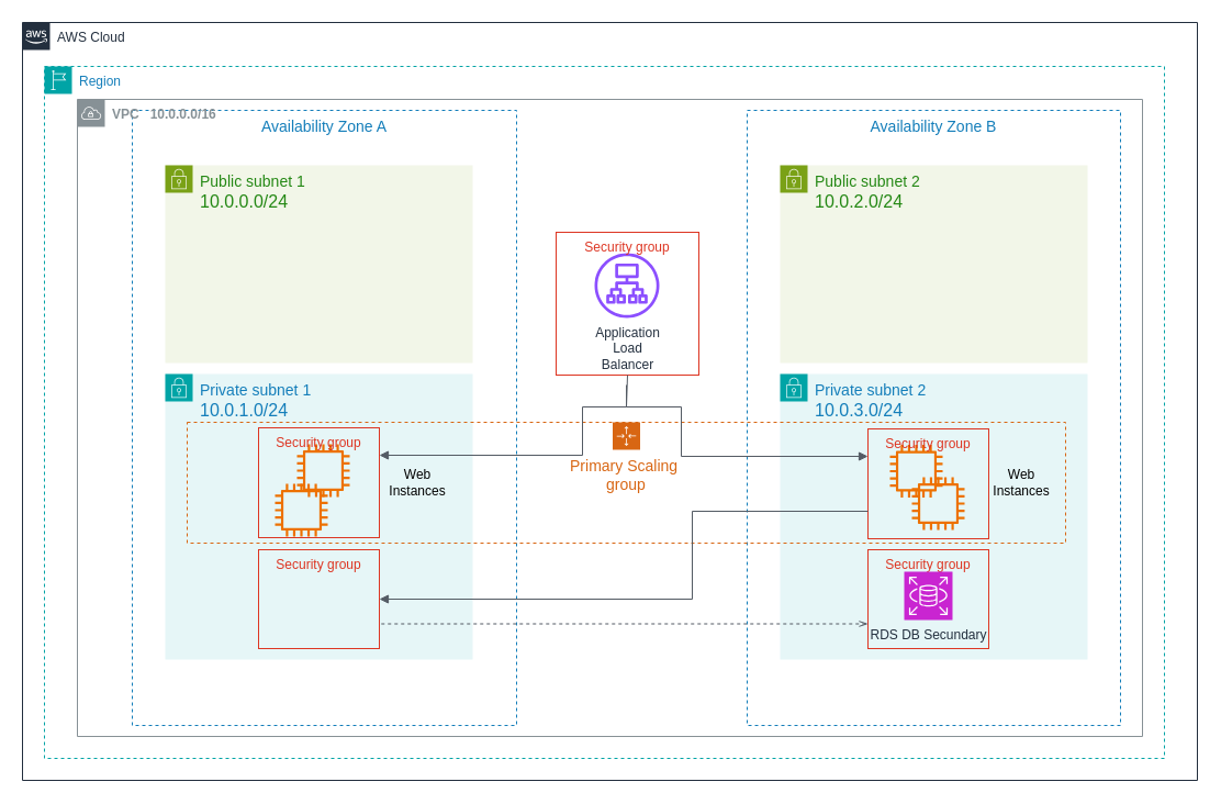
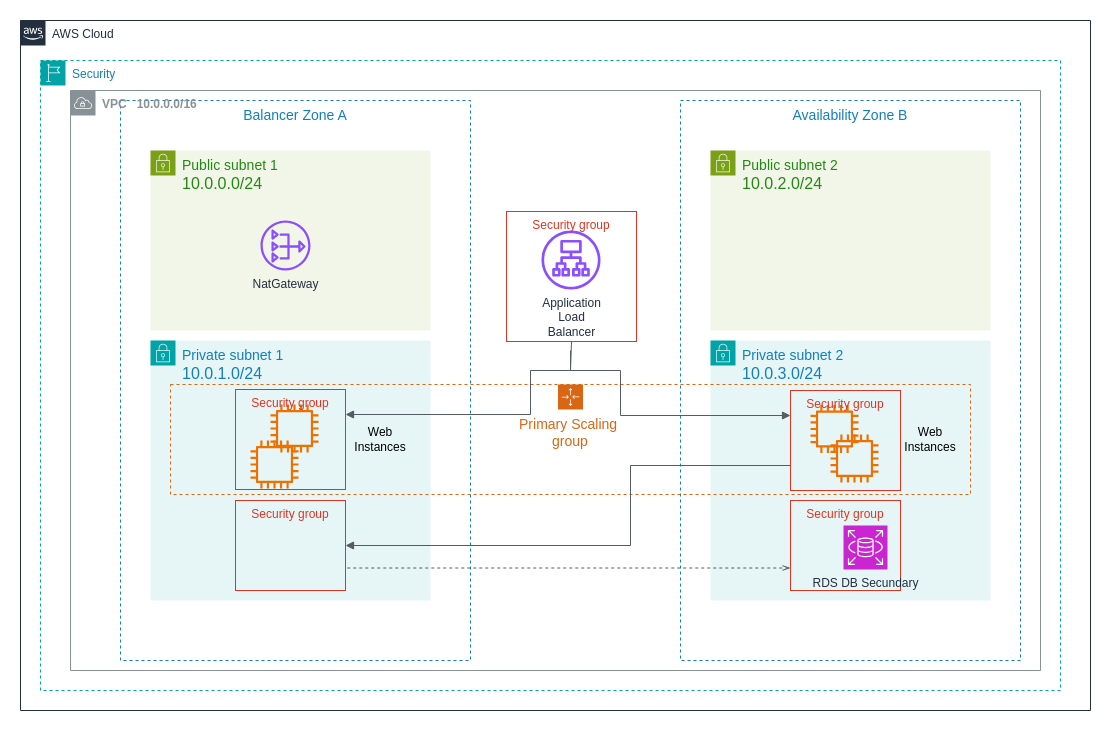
  <mxCell id="0" />
  <mxCell id="1" parent="0" />
  <mxCell id="2" value="AWS Cloud" style="points=[[0,0],[0.25,0],[0.5,0],[0.75,0],[1,0],[1,0.25],[1,0.5],[1,0.75],[1,1],[0.75,1],[0.5,1],[0.25,1],[0,1],[0,0.75],[0,0.5],[0,0.25]];outlineConnect=0;gradientColor=none;html=1;whiteSpace=wrap;fontSize=12;fontStyle=0;shape=mxgraph.aws4.group;grIcon=mxgraph.aws4.group_aws_cloud_alt;strokeColor=#232F3E;fillColor=none;verticalAlign=top;align=left;spacingLeft=30;fontColor=#232F3E;dashed=0;labelBackgroundColor=#ffffff;container=1;pointerEvents=0;collapsible=0;recursiveResize=0;" vertex="1" parent="1"><mxGeometry x="20" y="20" width="1070" height="690" as="geometry" /></mxCell>
- <mxCell id="3" value="Region" style="points=[[0,0],[0.25,0],[0.5,0],[0.75,0],[1,0],[1,0.25],[1,0.5],[1,0.75],[1,1],[0.75,1],[0.5,1],[0.25,1],[0,1],[0,0.75],[0,0.5],[0,0.25]];outlineConnect=0;gradientColor=none;html=1;whiteSpace=wrap;fontSize=12;fontStyle=0;container=1;pointerEvents=0;collapsible=0;recursiveResize=0;shape=mxgraph.aws4.group;grIcon=mxgraph.aws4.group_region;strokeColor=#00A4A6;fillColor=none;verticalAlign=top;align=left;spacingLeft=30;fontColor=#147EBA;dashed=1;" vertex="1" parent="1"><mxGeometry x="40" y="60" width="1020" height="630" as="geometry" /></mxCell>
- <mxCell id="4" value="&lt;font style=&quot;font-size: 14px;&quot;&gt;Availability Zone A&lt;/font&gt;" style="fillColor=none;strokeColor=#147EBA;dashed=1;verticalAlign=top;fontStyle=0;fontColor=#147EBA;whiteSpace=wrap;html=1;" vertex="1" parent="3"><mxGeometry x="80" y="40" width="350" height="560" as="geometry" /></mxCell>
+ <mxCell id="3" value="Security" style="points=[[0,0],[0.25,0],[0.5,0],[0.75,0],[1,0],[1,0.25],[1,0.5],[1,0.75],[1,1],[0.75,1],[0.5,1],[0.25,1],[0,1],[0,0.75],[0,0.5],[0,0.25]];outlineConnect=0;gradientColor=none;html=1;whiteSpace=wrap;fontSize=12;fontStyle=0;container=1;pointerEvents=0;collapsible=0;recursiveResize=0;shape=mxgraph.aws4.group;grIcon=mxgraph.aws4.group_region;strokeColor=#00A4A6;fillColor=none;verticalAlign=top;align=left;spacingLeft=30;fontColor=#147EBA;dashed=1;" vertex="1" parent="1"><mxGeometry x="40" y="60" width="1020" height="630" as="geometry" /></mxCell>
+ <mxCell id="4" value="&lt;font style=&quot;font-size: 14px;&quot;&gt;Balancer Zone A&lt;/font&gt;" style="fillColor=none;strokeColor=#147EBA;dashed=1;verticalAlign=top;fontStyle=0;fontColor=#147EBA;whiteSpace=wrap;html=1;" vertex="1" parent="3"><mxGeometry x="80" y="40" width="350" height="560" as="geometry" /></mxCell>
  <mxCell id="5" value="&lt;font style=&quot;font-size: 14px;&quot;&gt;Availability Zone B&lt;/font&gt;" style="fillColor=none;strokeColor=#147EBA;dashed=1;verticalAlign=top;fontStyle=0;fontColor=#147EBA;whiteSpace=wrap;html=1;" vertex="1" parent="3"><mxGeometry x="640" y="40" width="340" height="560" as="geometry" /></mxCell>
  <mxCell id="6" value="&lt;font style=&quot;font-size: 14px;&quot;&gt;Public subnet 1&lt;/font&gt;&lt;div&gt;&lt;font size=&quot;3&quot;&gt;10.0.0.0/24&lt;/font&gt;&lt;/div&gt;" style="points=[[0,0],[0.25,0],[0.5,0],[0.75,0],[1,0],[1,0.25],[1,0.5],[1,0.75],[1,1],[0.75,1],[0.5,1],[0.25,1],[0,1],[0,0.75],[0,0.5],[0,0.25]];outlineConnect=0;gradientColor=none;html=1;whiteSpace=wrap;fontSize=12;fontStyle=0;container=1;pointerEvents=0;collapsible=0;recursiveResize=0;shape=mxgraph.aws4.group;grIcon=mxgraph.aws4.group_security_group;grStroke=0;strokeColor=#7AA116;fillColor=#F2F6E8;verticalAlign=top;align=left;spacingLeft=30;fontColor=#248814;dashed=0;" vertex="1" parent="3"><mxGeometry x="110" y="90" width="280" height="180" as="geometry" /></mxCell>
  <mxCell id="7" value="&lt;font style=&quot;font-size: 14px;&quot;&gt;Public subnet 2&lt;/font&gt;&lt;div&gt;&lt;font size=&quot;3&quot;&gt;10.0.2.0/24&lt;/font&gt;&lt;/div&gt;" style="points=[[0,0],[0.25,0],[0.5,0],[0.75,0],[1,0],[1,0.25],[1,0.5],[1,0.75],[1,1],[0.75,1],[0.5,1],[0.25,1],[0,1],[0,0.75],[0,0.5],[0,0.25]];outlineConnect=0;gradientColor=none;html=1;whiteSpace=wrap;fontSize=12;fontStyle=0;container=1;pointerEvents=0;collapsible=0;recursiveResize=0;shape=mxgraph.aws4.group;grIcon=mxgraph.aws4.group_security_group;grStroke=0;strokeColor=#7AA116;fillColor=#F2F6E8;verticalAlign=top;align=left;spacingLeft=30;fontColor=#248814;dashed=0;" vertex="1" parent="3"><mxGeometry x="670" y="90" width="280" height="180" as="geometry" /></mxCell>
+ <mxCell id="8" value="NatGateway" style="sketch=0;outlineConnect=0;fontColor=#232F3E;gradientColor=none;fillColor=#8C4FFF;strokeColor=none;dashed=0;verticalLabelPosition=bottom;verticalAlign=top;align=center;html=1;fontSize=12;fontStyle=0;aspect=fixed;pointerEvents=1;shape=mxgraph.aws4.nat_gateway;" vertex="1" parent="3"><mxGeometry x="220" y="160" width="50" height="50" as="geometry" /></mxCell>
  <mxCell id="9" value="&lt;font style=&quot;font-size: 14px;&quot;&gt;Private subnet 1&lt;/font&gt;&lt;div&gt;&lt;font size=&quot;3&quot;&gt;10.0.1.0/24&lt;/font&gt;&lt;/div&gt;" style="points=[[0,0],[0.25,0],[0.5,0],[0.75,0],[1,0],[1,0.25],[1,0.5],[1,0.75],[1,1],[0.75,1],[0.5,1],[0.25,1],[0,1],[0,0.75],[0,0.5],[0,0.25]];outlineConnect=0;gradientColor=none;html=1;whiteSpace=wrap;fontSize=12;fontStyle=0;container=1;pointerEvents=0;collapsible=0;recursiveResize=0;shape=mxgraph.aws4.group;grIcon=mxgraph.aws4.group_security_group;grStroke=0;strokeColor=#00A4A6;fillColor=#E6F6F7;verticalAlign=top;align=left;spacingLeft=30;fontColor=#147EBA;dashed=0;" vertex="1" parent="3"><mxGeometry x="110" y="280" width="280" height="260" as="geometry" /></mxCell>
  <mxCell id="10" value="Security group" style="fillColor=none;strokeColor=#DD3522;verticalAlign=top;fontStyle=0;fontColor=#DD3522;whiteSpace=wrap;html=1;" vertex="1" parent="9"><mxGeometry x="85" y="160" width="110" height="90" as="geometry" /></mxCell>
  <mxCell id="11" value="&lt;font style=&quot;font-size: 14px;&quot;&gt;Private subnet 2&lt;/font&gt;&lt;div&gt;&lt;font size=&quot;3&quot;&gt;10.0.3.0/24&lt;/font&gt;&lt;/div&gt;" style="points=[[0,0],[0.25,0],[0.5,0],[0.75,0],[1,0],[1,0.25],[1,0.5],[1,0.75],[1,1],[0.75,1],[0.5,1],[0.25,1],[0,1],[0,0.75],[0,0.5],[0,0.25]];outlineConnect=0;gradientColor=none;html=1;whiteSpace=wrap;fontSize=12;fontStyle=0;container=1;pointerEvents=0;collapsible=0;recursiveResize=0;shape=mxgraph.aws4.group;grIcon=mxgraph.aws4.group_security_group;grStroke=0;strokeColor=#00A4A6;fillColor=#E6F6F7;verticalAlign=top;align=left;spacingLeft=30;fontColor=#147EBA;dashed=0;" vertex="1" parent="3"><mxGeometry x="670" y="280" width="280" height="260" as="geometry" /></mxCell>
  <mxCell id="12" value="Security group" style="fillColor=none;strokeColor=#DD3522;verticalAlign=top;fontStyle=0;fontColor=#DD3522;whiteSpace=wrap;html=1;" vertex="1" parent="11"><mxGeometry x="80" y="160" width="110" height="90" as="geometry" /></mxCell>
  <mxCell id="13" value="" style="sketch=0;outlineConnect=0;fontColor=#232F3E;gradientColor=none;fillColor=#ED7100;strokeColor=none;dashed=0;verticalLabelPosition=bottom;verticalAlign=top;align=center;html=1;fontSize=12;fontStyle=0;aspect=fixed;pointerEvents=1;shape=mxgraph.aws4.instance2;" vertex="1" parent="3"><mxGeometry x="210" y="380" width="48" height="48" as="geometry" /></mxCell>
  <mxCell id="14" value="&lt;font style=&quot;font-size: 14px;&quot;&gt;Primary Scaling&amp;nbsp;&lt;/font&gt;&lt;div&gt;&lt;font style=&quot;font-size: 14px;&quot;&gt;group&lt;/font&gt;&lt;/div&gt;" style="points=[[0,0],[0.25,0],[0.5,0],[0.75,0],[1,0],[1,0.25],[1,0.5],[1,0.75],[1,1],[0.75,1],[0.5,1],[0.25,1],[0,1],[0,0.75],[0,0.5],[0,0.25]];outlineConnect=0;gradientColor=none;html=1;whiteSpace=wrap;fontSize=12;fontStyle=0;container=1;pointerEvents=0;collapsible=0;recursiveResize=0;shape=mxgraph.aws4.groupCenter;grIcon=mxgraph.aws4.group_auto_scaling_group;grStroke=1;strokeColor=#D86613;fillColor=none;verticalAlign=top;align=center;fontColor=#D86613;dashed=1;spacingTop=25;" vertex="1" parent="3"><mxGeometry x="130" y="324" width="800" height="110" as="geometry" /></mxCell>
  <mxCell id="15" value="" style="sketch=0;outlineConnect=0;fontColor=#232F3E;gradientColor=none;fillColor=#ED7100;strokeColor=none;dashed=0;verticalLabelPosition=bottom;verticalAlign=top;align=center;html=1;fontSize=12;fontStyle=0;aspect=fixed;pointerEvents=1;shape=mxgraph.aws4.instance2;" vertex="1" parent="14"><mxGeometry x="100" y="20" width="48" height="48" as="geometry" /></mxCell>
  <mxCell id="16" value="" style="sketch=0;outlineConnect=0;fontColor=#232F3E;gradientColor=none;fillColor=#ED7100;strokeColor=none;dashed=0;verticalLabelPosition=bottom;verticalAlign=top;align=center;html=1;fontSize=12;fontStyle=0;aspect=fixed;pointerEvents=1;shape=mxgraph.aws4.instance2;" vertex="1" parent="14"><mxGeometry x="640" y="20.5" width="48" height="48" as="geometry" /></mxCell>
  <mxCell id="17" value="Web Instances" style="text;html=1;whiteSpace=wrap;strokeColor=none;fillColor=none;align=center;verticalAlign=middle;rounded=0;" vertex="1" parent="14"><mxGeometry x="180" y="40" width="60" height="30" as="geometry" /></mxCell>
  <mxCell id="18" value="Web Instances" style="text;html=1;whiteSpace=wrap;strokeColor=none;fillColor=none;align=center;verticalAlign=middle;rounded=0;" vertex="1" parent="14"><mxGeometry x="730" y="40" width="60" height="30" as="geometry" /></mxCell>
  <mxCell id="19" value="" style="edgeStyle=orthogonalEdgeStyle;html=1;endArrow=none;elbow=vertical;startArrow=block;startFill=1;strokeColor=#545B64;rounded=0;exitX=0;exitY=0.25;exitDx=0;exitDy=0;" edge="1" parent="14" source="20"><mxGeometry width="100" relative="1" as="geometry"><mxPoint x="530" y="26" as="sourcePoint" /><mxPoint x="400" y="-34" as="targetPoint" /><Array as="points"><mxPoint x="450" y="31" /><mxPoint x="450" y="-14" /><mxPoint x="400" y="-14" /></Array></mxGeometry></mxCell>
  <mxCell id="20" value="Security group" style="fillColor=none;strokeColor=#DD3522;verticalAlign=top;fontStyle=0;fontColor=#DD3522;whiteSpace=wrap;html=1;" vertex="1" parent="3"><mxGeometry x="750" y="330" width="110" height="100" as="geometry" /></mxCell>
  <mxCell id="21" value="" style="sketch=0;outlineConnect=0;fontColor=#232F3E;gradientColor=none;fillColor=#ED7100;strokeColor=none;dashed=0;verticalLabelPosition=bottom;verticalAlign=top;align=center;html=1;fontSize=12;fontStyle=0;aspect=fixed;pointerEvents=1;shape=mxgraph.aws4.instance2;" vertex="1" parent="3"><mxGeometry x="790" y="374" width="48" height="48" as="geometry" /></mxCell>
- <mxCell id="22" value="RDS DB Secundary" style="sketch=0;points=[[0,0,0],[0.25,0,0],[0.5,0,0],[0.75,0,0],[1,0,0],[0,1,0],[0.25,1,0],[0.5,1,0],[0.75,1,0],[1,1,0],[0,0.25,0],[0,0.5,0],[0,0.75,0],[1,0.25,0],[1,0.5,0],[1,0.75,0]];outlineConnect=0;fontColor=#232F3E;fillColor=#C925D1;strokeColor=#ffffff;dashed=0;verticalLabelPosition=bottom;verticalAlign=top;align=center;html=1;fontSize=12;fontStyle=0;aspect=fixed;shape=mxgraph.aws4.resourceIcon;resIcon=mxgraph.aws4.rds;" vertex="1" parent="3"><mxGeometry x="783" y="460" width="44" height="44" as="geometry" /></mxCell>
+ <mxCell id="22" value="RDS DB Secundary" style="sketch=0;points=[[0,0,0],[0.25,0,0],[0.5,0,0],[0.75,0,0],[1,0,0],[0,1,0],[0.25,1,0],[0.5,1,0],[0.75,1,0],[1,1,0],[0,0.25,0],[0,0.5,0],[0,0.75,0],[1,0.25,0],[1,0.5,0],[1,0.75,0]];outlineConnect=0;fontColor=#232F3E;fillColor=#C925D1;strokeColor=#ffffff;dashed=0;verticalLabelPosition=bottom;verticalAlign=top;align=center;html=1;fontSize=12;fontStyle=0;aspect=fixed;shape=mxgraph.aws4.resourceIcon;resIcon=mxgraph.aws4.rds;" vertex="1" parent="3"><mxGeometry x="803" y="465" width="44" height="44" as="geometry" /></mxCell>
  <mxCell id="23" value="Application&lt;div&gt;Load&lt;/div&gt;&lt;div&gt;Balancer&lt;/div&gt;" style="sketch=0;outlineConnect=0;fontColor=#232F3E;gradientColor=none;fillColor=#8C4FFF;strokeColor=none;dashed=0;verticalLabelPosition=bottom;verticalAlign=top;align=center;html=1;fontSize=12;fontStyle=0;aspect=fixed;pointerEvents=1;shape=mxgraph.aws4.application_load_balancer;" vertex="1" parent="3"><mxGeometry x="501" y="170" width="59" height="59" as="geometry" /></mxCell>
  <mxCell id="24" value="Security group" style="fillColor=none;strokeColor=#DD3522;verticalAlign=top;fontStyle=0;fontColor=#DD3522;whiteSpace=wrap;html=1;" vertex="1" parent="3"><mxGeometry x="195" y="329" width="110" height="100" as="geometry" /></mxCell>
  <mxCell id="25" value="Security group" style="fillColor=none;strokeColor=#DD3522;verticalAlign=top;fontStyle=0;fontColor=#DD3522;whiteSpace=wrap;html=1;" vertex="1" parent="3"><mxGeometry x="466" y="151" width="130" height="130" as="geometry" /></mxCell>
  <mxCell id="26" value="" style="edgeStyle=orthogonalEdgeStyle;html=1;endArrow=none;elbow=vertical;startArrow=block;startFill=1;strokeColor=#545B64;rounded=0;exitX=1;exitY=0.25;exitDx=0;exitDy=0;entryX=0.5;entryY=1;entryDx=0;entryDy=0;" edge="1" parent="3" source="24" target="25"><mxGeometry width="100" relative="1" as="geometry"><mxPoint x="490" y="290" as="sourcePoint" /><mxPoint x="590" y="290" as="targetPoint" /><Array as="points"><mxPoint x="490" y="354" /><mxPoint x="490" y="310" /><mxPoint x="530" y="310" /><mxPoint x="530" y="281" /></Array></mxGeometry></mxCell>
  <mxCell id="27" value="" style="edgeStyle=orthogonalEdgeStyle;html=1;endArrow=none;elbow=vertical;startArrow=block;startFill=1;strokeColor=#545B64;rounded=0;exitX=1;exitY=0.5;exitDx=0;exitDy=0;entryX=0;entryY=0.75;entryDx=0;entryDy=0;" edge="1" parent="3" source="10" target="20"><mxGeometry width="100" relative="1" as="geometry"><mxPoint x="490" y="290" as="sourcePoint" /><mxPoint x="590" y="290" as="targetPoint" /><Array as="points"><mxPoint x="590" y="485" /><mxPoint x="590" y="405" /></Array></mxGeometry></mxCell>
  <mxCell id="28" value="" style="edgeStyle=orthogonalEdgeStyle;html=1;endArrow=none;elbow=vertical;startArrow=openThin;startFill=0;strokeColor=#545B64;rounded=0;dashed=1;entryX=1;entryY=0.75;entryDx=0;entryDy=0;exitX=0;exitY=0.75;exitDx=0;exitDy=0;" edge="1" parent="3" source="12" target="10"><mxGeometry width="100" relative="1" as="geometry"><mxPoint x="490" y="290" as="sourcePoint" /><mxPoint x="590" y="290" as="targetPoint" /><Array as="points" /></mxGeometry></mxCell>
  <mxCell id="29" value="&lt;b&gt;VPC&amp;nbsp; &amp;nbsp;10.0.0.0/16&lt;/b&gt;" style="sketch=0;outlineConnect=0;gradientColor=none;html=1;whiteSpace=wrap;fontSize=12;fontStyle=0;shape=mxgraph.aws4.group;grIcon=mxgraph.aws4.group_vpc;strokeColor=#879196;fillColor=none;verticalAlign=top;align=left;spacingLeft=30;fontColor=#879196;dashed=0;" vertex="1" parent="1"><mxGeometry x="70" y="90" width="970" height="580" as="geometry" /></mxCell>
